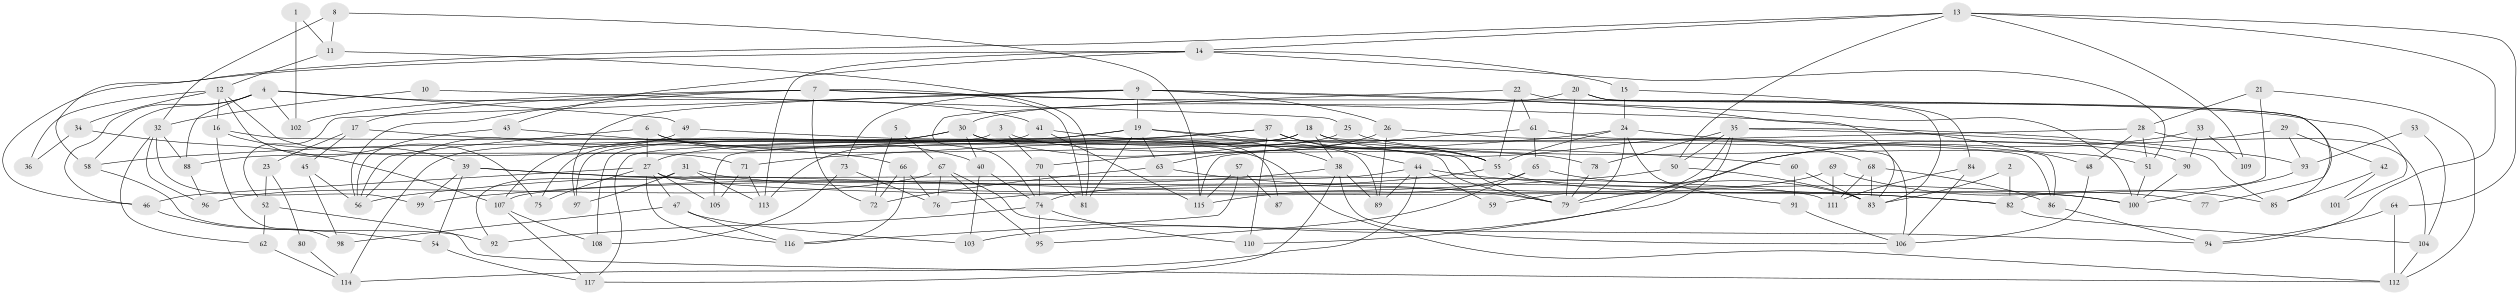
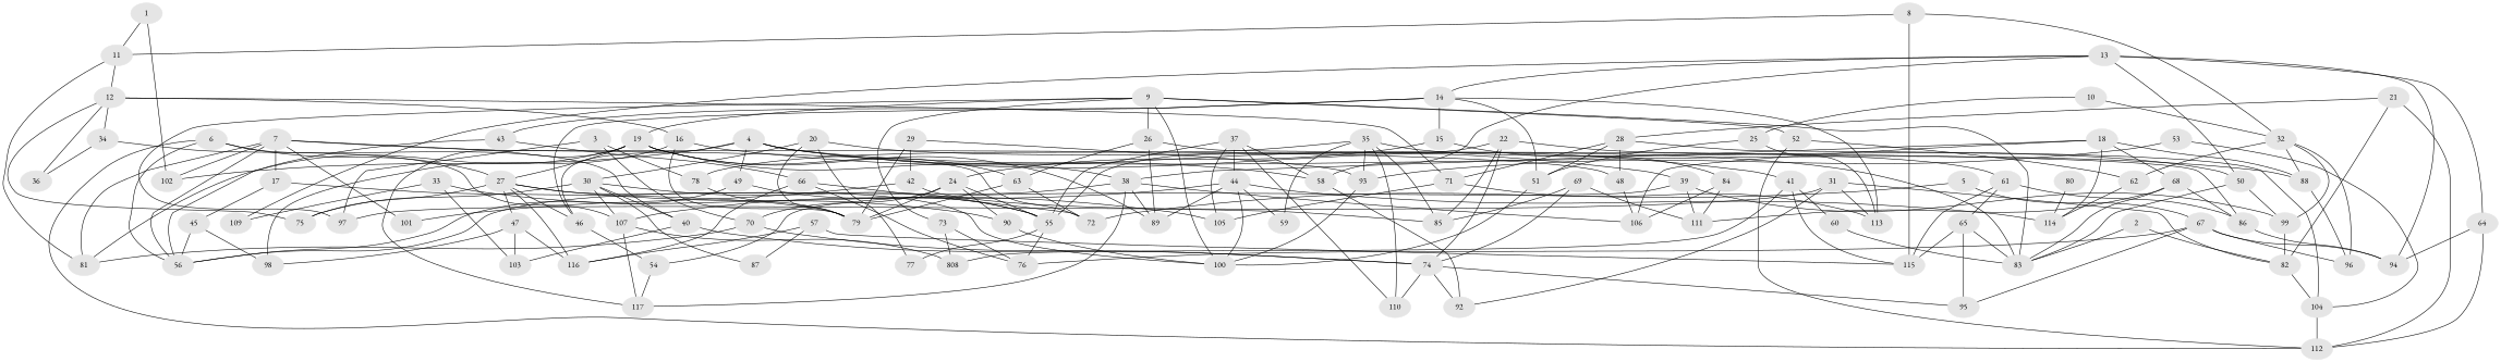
  graph {
    fontname="EB Garamond"
    node [color=gray90 fontname="EB Garamond" style=filled]
    edge [fontname="EB Garamond"]
    1
    11
    102
    81
    12
    2
    82
    83
    104
    3
    70
    78
    97
    74
    79
    4
    41
    46
    49
    58
    88
    115
    60
-   108
+   108 [label=808]
    54
    56
    55
    92
    96
    5
    67
    72
    94
    76
    95
    6
    27
    40
    112
    100
    75
    47
    105
    116
    103
    7
    17
    48
    101
-   23
    45
    106
    8
    32
    62
    99
    9
    19
    26
    52
    73
    38
    63
    89
    117
    86
    10
    25
    51
    113
    16
    34
    36
    71
    39
    98
    107
    13
    14
    50
    64
    109
    15
    43
    24
    84
    66
    90
-   91
    111
    80
    18
    68
    114
    20
    30
    77
    87
    21
    28
    22
    61
    85
    65
    110
    29
    42
    93
    31
    33
    35
    59
    37
    44
    53
    57
    69
    1 -- 11
    1 -- 102
    11 -- 81
    11 -- 12
    12 -- 75
    12 -- 16
    12 -- 34
    12 -- 36
    12 -- 71
    2 -- 82
    2 -- 83
    82 -- 104
    104 -- 112
    3 -- 70
    3 -- 78
    3 -- 97
    70 -- 81
    70 -- 74
    78 -- 79
    74 -- 92
    74 -- 95
    74 -- 110
    4 -- 102
    4 -- 41
    4 -- 46
    4 -- 49
    4 -- 58
    4 -- 88
    41 -- 115
    41 -- 60
    41 -- 108
    46 -- 54
    49 -- 56
    49 -- 55
    58 -- 92
    88 -- 96
    60 -- 83
-   60 -- 91
    54 -- 117
    55 -- 76
    55 -- 77
    5 -- 67
    5 -- 72
    67 -- 96
    67 -- 94
    67 -- 76
    67 -- 95
    6 -- 56
    6 -- 27
    6 -- 40
    6 -- 112
    27 -- 46
    27 -- 100
    27 -- 75
    27 -- 47
    27 -- 105
    27 -- 116
    40 -- 74
    40 -- 103
    47 -- 116
    47 -- 103
    47 -- 98
    7 -- 102
    7 -- 81
    7 -- 56
    7 -- 72
    7 -- 17
    7 -- 48
    7 -- 101
    17 -- 79
-   17 -- 23
    17 -- 45
    48 -- 106
-   23 -- 52
-   23 -- 80
    45 -- 56
    45 -- 98
    8 -- 11
    8 -- 115
    8 -- 32
    32 -- 88
    32 -- 96
    32 -- 62
    32 -- 99
    62 -- 114
    9 -- 83
    9 -- 97
    9 -- 100
    9 -- 19
    9 -- 26
    9 -- 52
    9 -- 73
    19 -- 81
    19 -- 27
    19 -- 38
    19 -- 63
    19 -- 89
    19 -- 117
    26 -- 63
    26 -- 89
    26 -- 86
    52 -- 112
    52 -- 62
    73 -- 108
    73 -- 76
    38 -- 56
    38 -- 106
    38 -- 89
    38 -- 117
    63 -- 79
    63 -- 72
    86 -- 94
    10 -- 32
    10 -- 25
    25 -- 51
    25 -- 113
    51 -- 100
    16 -- 79
    16 -- 39
    16 -- 98
    34 -- 36
    34 -- 107
    71 -- 105
    71 -- 113
-   39 -- 82
+   99 -- 82
    39 -- 54
    39 -- 99
    39 -- 111
    107 -- 108
    107 -- 117
    13 -- 58
    13 -- 94
    13 -- 14
    13 -- 50
    13 -- 64
    13 -- 109
    14 -- 46
    14 -- 51
    14 -- 113
    14 -- 15
    14 -- 43
    50 -- 83
    50 -- 99
    64 -- 94
    64 -- 112
    15 -- 24
    15 -- 84
    43 -- 56
    43 -- 66
    24 -- 70
    24 -- 79
    24 -- 55
    24 -- 90
-   24 -- 91
    84 -- 106
    84 -- 111
    66 -- 72
    66 -- 76
    66 -- 116
    90 -- 100
-   91 -- 106
    80 -- 114
    18 -- 88
    18 -- 106
    18 -- 38
    18 -- 68
    18 -- 114
    68 -- 83
    68 -- 86
    68 -- 111
    20 -- 83
    20 -- 79
    20 -- 30
    20 -- 77
    30 -- 55
    30 -- 40
    30 -- 75
    30 -- 107
    30 -- 87
    21 -- 82
    21 -- 112
    21 -- 28
    28 -- 104
    28 -- 48
    28 -- 51
    28 -- 71
    22 -- 74
    22 -- 55
    22 -- 61
    22 -- 85
    61 -- 115
    61 -- 86
    61 -- 65
    65 -- 83
    65 -- 115
    65 -- 95
    29 -- 79
    29 -- 42
    29 -- 93
    42 -- 101
    42 -- 85
    93 -- 100
    31 -- 82
    31 -- 97
    31 -- 92
    31 -- 113
    33 -- 103
    33 -- 109
    33 -- 90
    35 -- 78
    35 -- 50
    35 -- 85
    35 -- 110
    35 -- 93
    35 -- 59
    37 -- 58
    37 -- 55
    37 -- 105
    37 -- 110
    37 -- 44
    44 -- 100
    44 -- 89
    44 -- 107
    44 -- 114
    44 -- 59
    53 -- 104
    53 -- 93
    57 -- 115
    57 -- 116
    57 -- 87
    69 -- 74
    69 -- 111
    69 -- 85
  }
